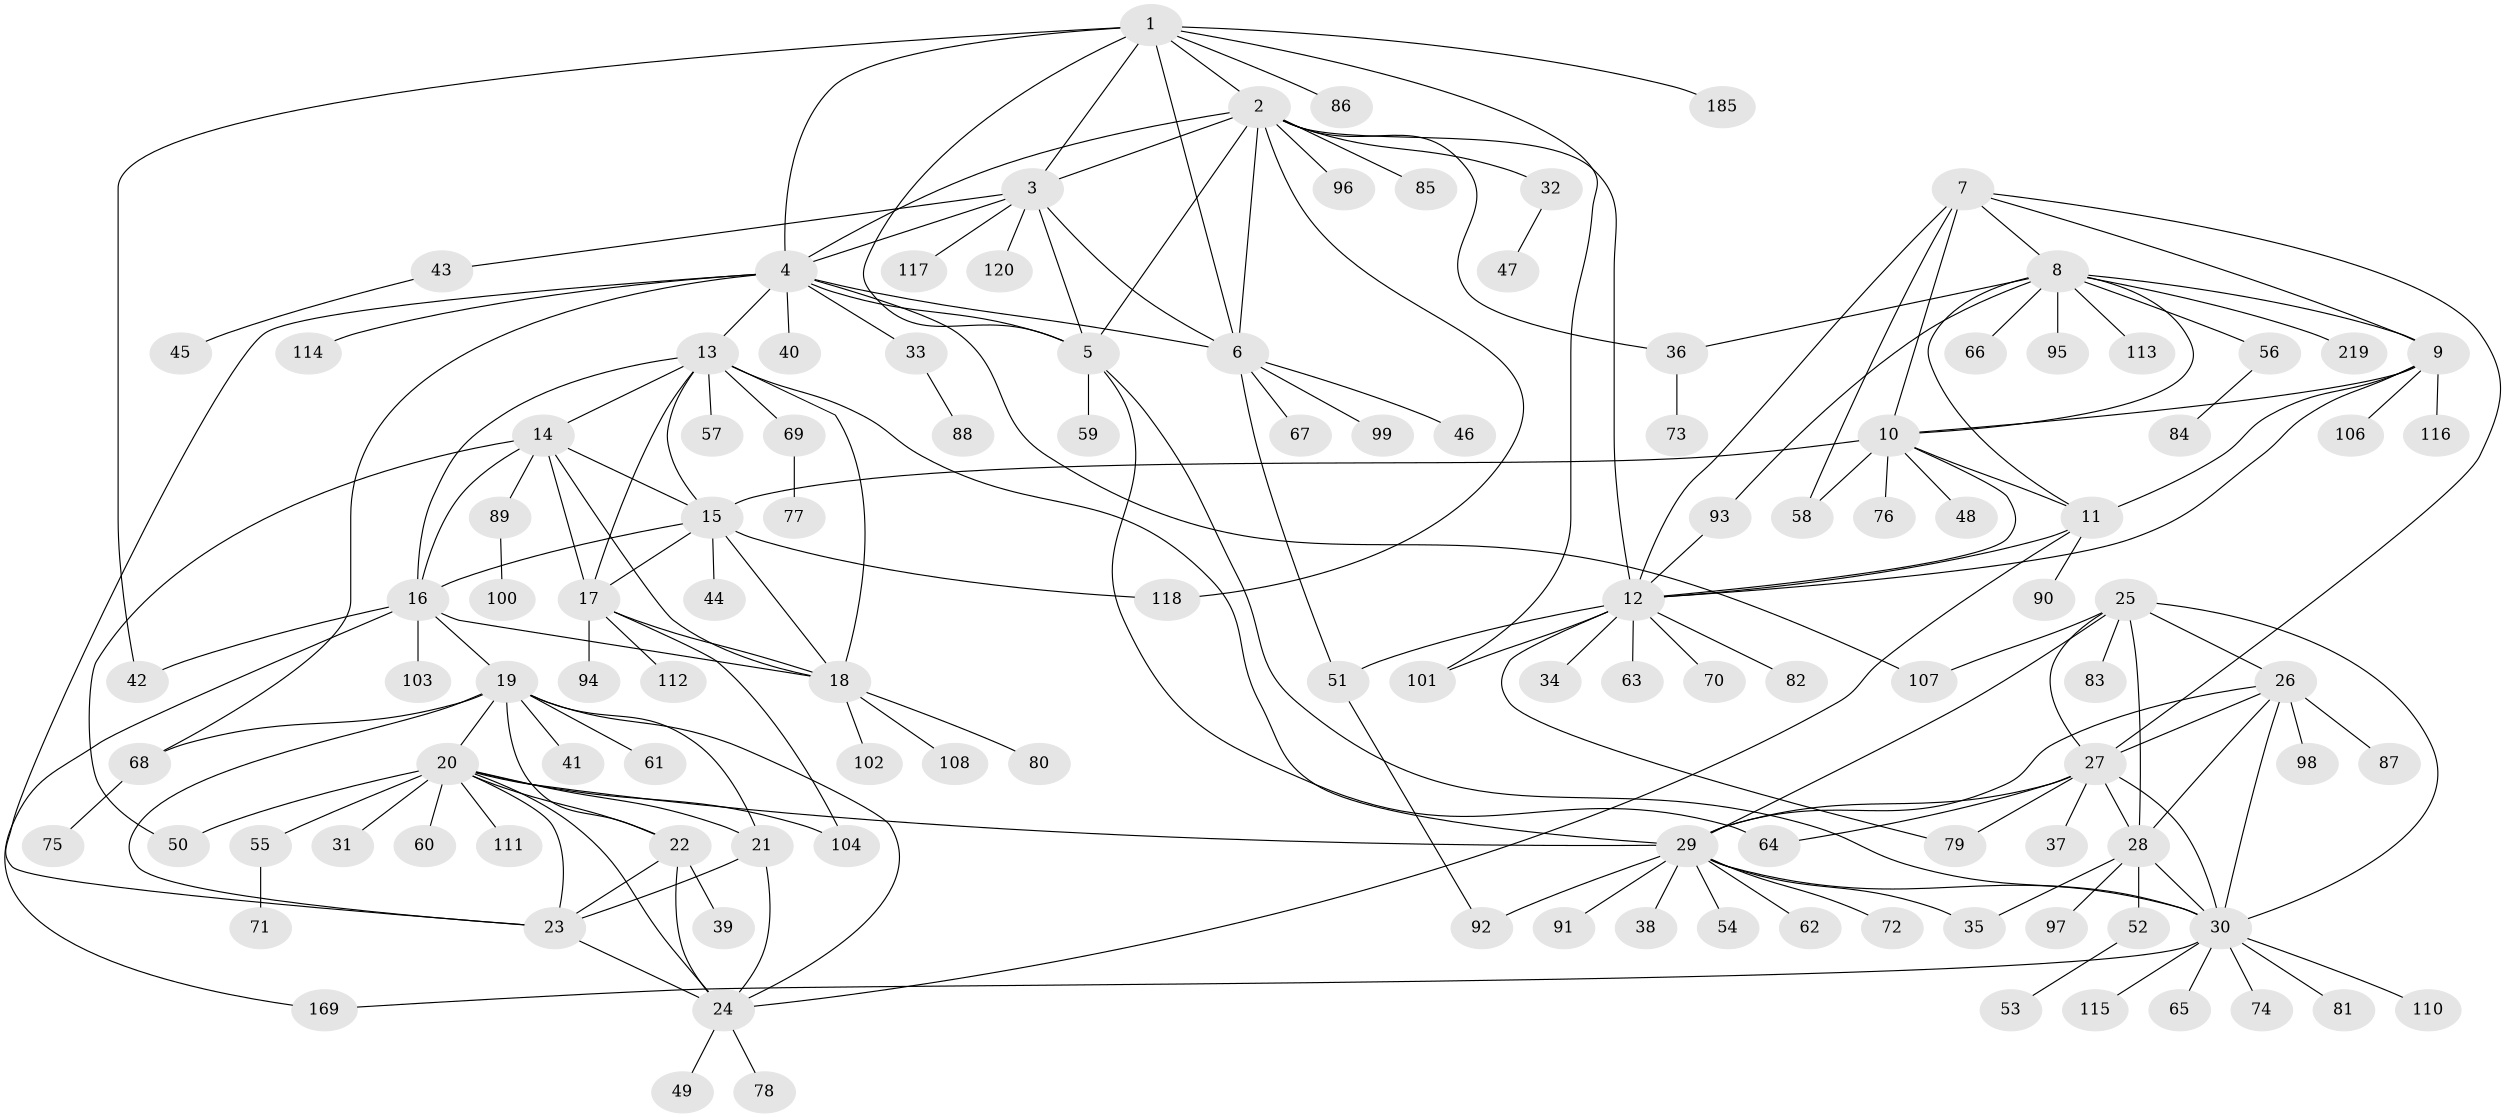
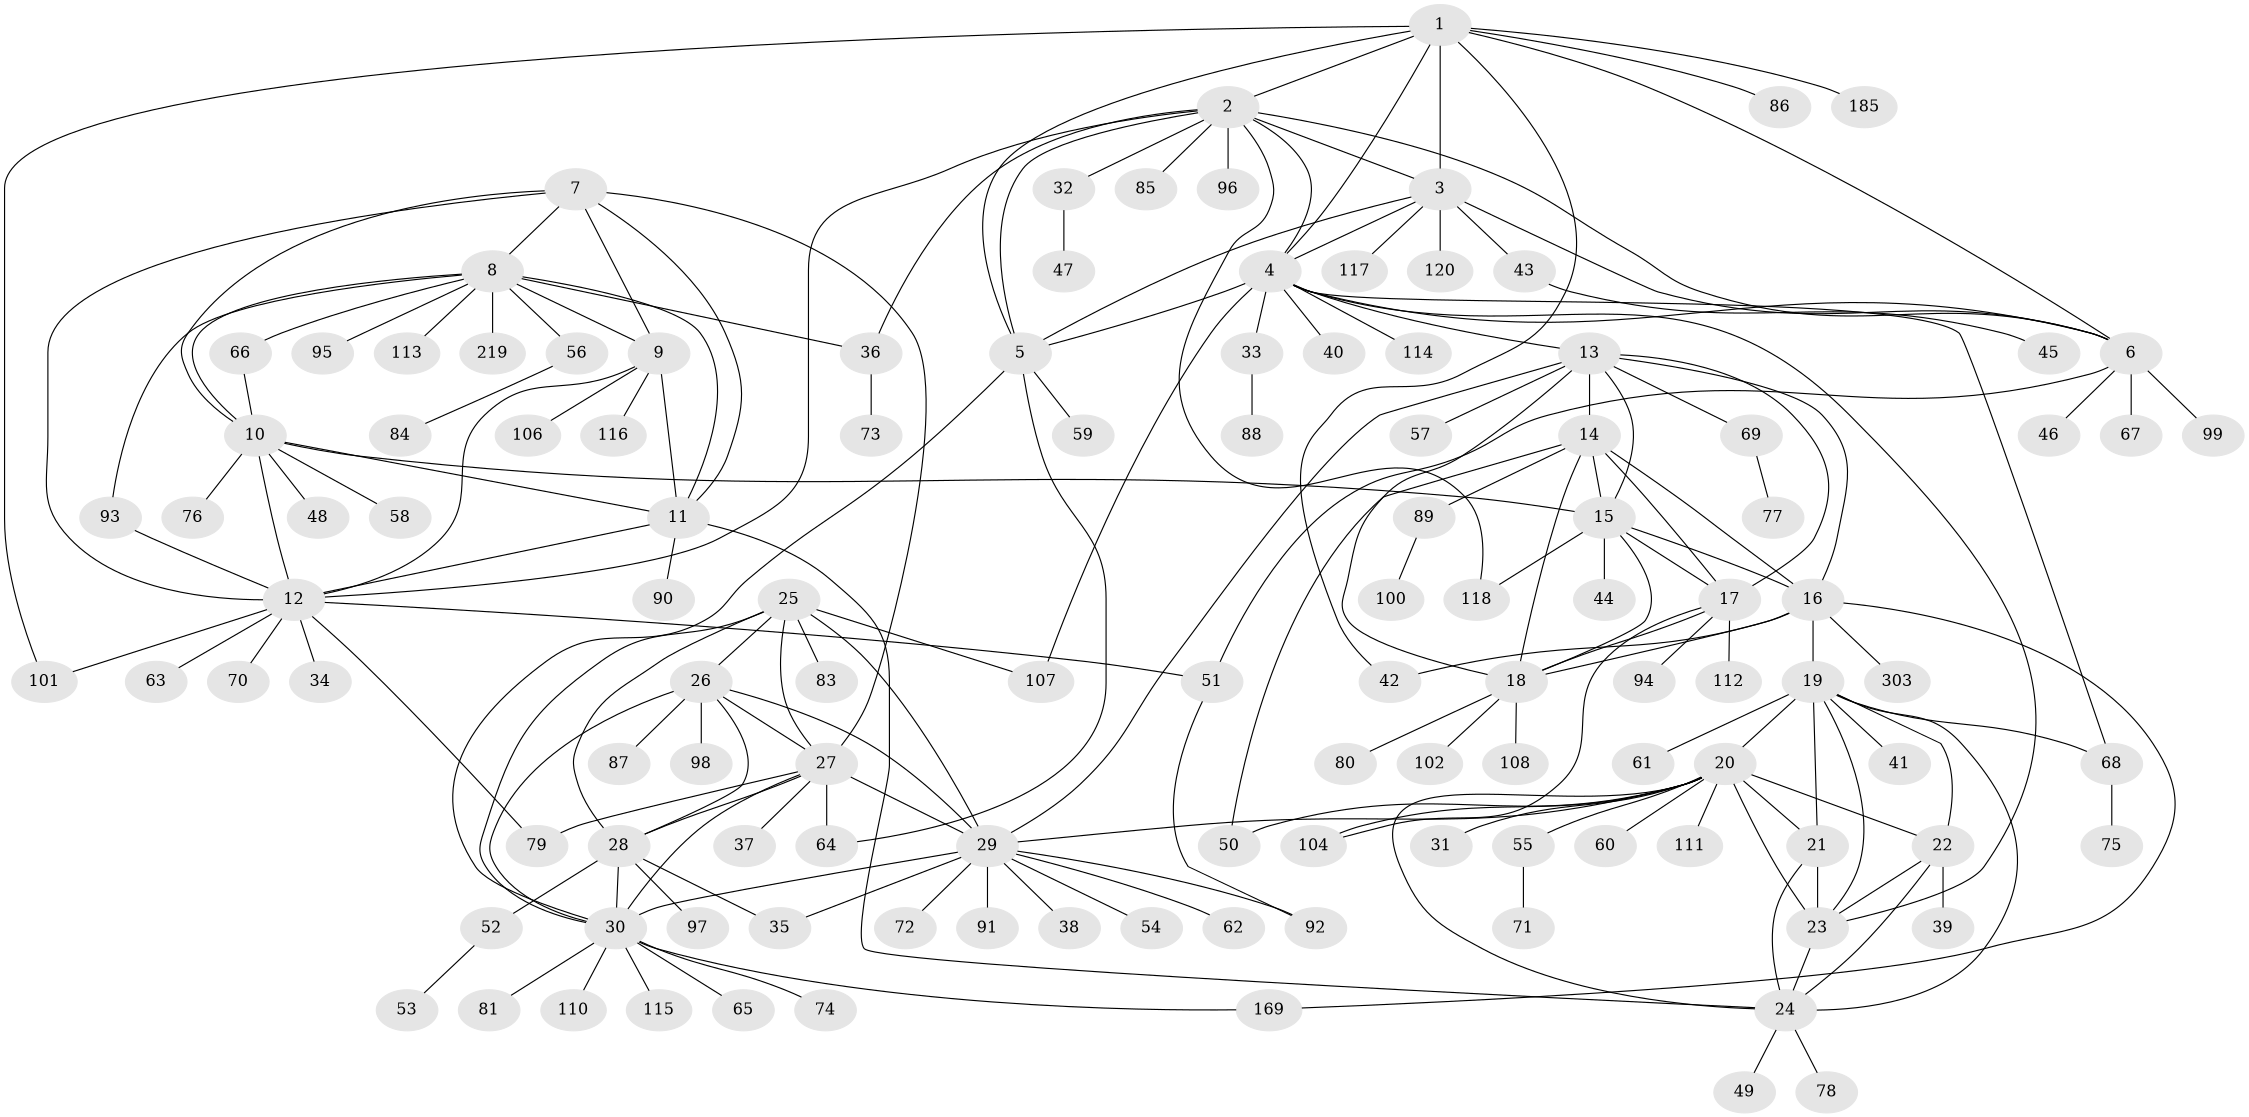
  graph {
    node [color=gray90 style=filled]
    1
    2
    3
    4
    5
    6
    42
    86
    101
    n10 [label=185]
    12
    32
    36
    85
    96
    118
    43
    117
    120
    13
    23
    33
    40
    68
    107
    114
    30
    59
    64
    46
    51
    67
    99
    34
    63
    70
    79
-   82
    47
    73
    45
    15
    14
    16
    17
    18
    29
    57
    69
    24
    88
    75
    n53 [label=169]
    65
    74
    81
    110
    115
    92
    7
    8
    9
    10
    11
    27
    56
    66
    93
    95
    113
    n71 [label=219]
    106
    116
    48
    58
    76
    90
    28
    37
    84
    44
    49
    78
    50
    89
    19
-   103
+   103 [label=303]
    94
    104
    112
    80
    102
    108
    35
    38
    54
    62
    72
    91
    77
    100
    20
    21
    22
    41
    61
    31
    55
    60
    111
    39
    71
    25
    26
    83
    87
    98
    52
    97
    53
    1 -- 2
    1 -- 3
    1 -- 4
    1 -- 5
    1 -- 6
    1 -- 42
    1 -- 86
    1 -- 101
    1 -- n10
    2 -- 3
    2 -- 4
    2 -- 5
    2 -- 6
    2 -- 12
    2 -- 32
    2 -- 36
    2 -- 85
    2 -- 96
    2 -- 118
    3 -- 4
    3 -- 5
    3 -- 6
    3 -- 43
    3 -- 117
    3 -- 120
    4 -- 5
    4 -- 6
    4 -- 13
    4 -- 23
    4 -- 33
    4 -- 40
    4 -- 68
    4 -- 107
    4 -- 114
    5 -- 30
    5 -- 59
    5 -- 64
    6 -- 46
    6 -- 51
    6 -- 67
    6 -- 99
    12 -- 101
    12 -- 51
    12 -- 34
    12 -- 63
    12 -- 70
    12 -- 79
-   12 -- 82
    32 -- 47
    36 -- 73
    43 -- 45
    13 -- 15
    13 -- 14
    13 -- 16
    13 -- 17
    13 -- 18
    13 -- 29
    13 -- 57
    13 -- 69
    23 -- 24
    33 -- 88
    68 -- 75
    30 -- n53
    30 -- 65
    30 -- 74
    30 -- 81
    30 -- 110
    30 -- 115
    51 -- 92
    15 -- 118
    15 -- 16
    15 -- 17
    15 -- 18
    15 -- 44
    14 -- 15
    14 -- 16
    14 -- 17
    14 -- 18
    14 -- 50
    14 -- 89
    16 -- 42
    16 -- 18
    16 -- n53
    16 -- 19
    16 -- 103
    17 -- 18
    17 -- 94
    17 -- 104
    17 -- 112
    18 -- 80
    18 -- 102
    18 -- 108
    29 -- 30
    29 -- 92
    29 -- 35
    29 -- 38
    29 -- 54
    29 -- 62
    29 -- 72
    29 -- 91
    69 -- 77
    24 -- 49
    24 -- 78
    7 -- 12
    7 -- 8
    7 -- 9
    7 -- 10
-   7 -- 58
+   7 -- 11
    7 -- 27
    8 -- 36
    8 -- 9
    8 -- 10
    8 -- 11
    8 -- 56
    8 -- 66
    8 -- 93
    8 -- 95
    8 -- 113
    8 -- n71
    9 -- 12
-   9 -- 10
+   66 -- 10
    9 -- 11
    9 -- 106
    9 -- 116
    10 -- 12
    10 -- 15
    10 -- 11
    10 -- 48
    10 -- 58
    10 -- 76
    11 -- 12
    11 -- 24
    11 -- 90
    27 -- 30
    27 -- 64
    27 -- 79
    27 -- 29
    27 -- 28
    27 -- 37
    56 -- 84
    93 -- 12
    28 -- 30
    28 -- 35
    28 -- 52
    28 -- 97
    89 -- 100
    19 -- 23
    19 -- 68
    19 -- 24
    19 -- 20
    19 -- 21
    19 -- 22
    19 -- 41
    19 -- 61
    20 -- 23
    20 -- 29
    20 -- 24
    20 -- 50
    20 -- 104
    20 -- 21
    20 -- 22
    20 -- 31
    20 -- 55
    20 -- 60
    20 -- 111
    21 -- 23
    21 -- 24
    22 -- 23
    22 -- 24
    22 -- 39
    55 -- 71
    25 -- 107
    25 -- 30
    25 -- 29
    25 -- 27
    25 -- 28
    25 -- 26
    25 -- 83
    26 -- 30
    26 -- 29
    26 -- 27
    26 -- 28
    26 -- 87
    26 -- 98
    52 -- 53
  }
